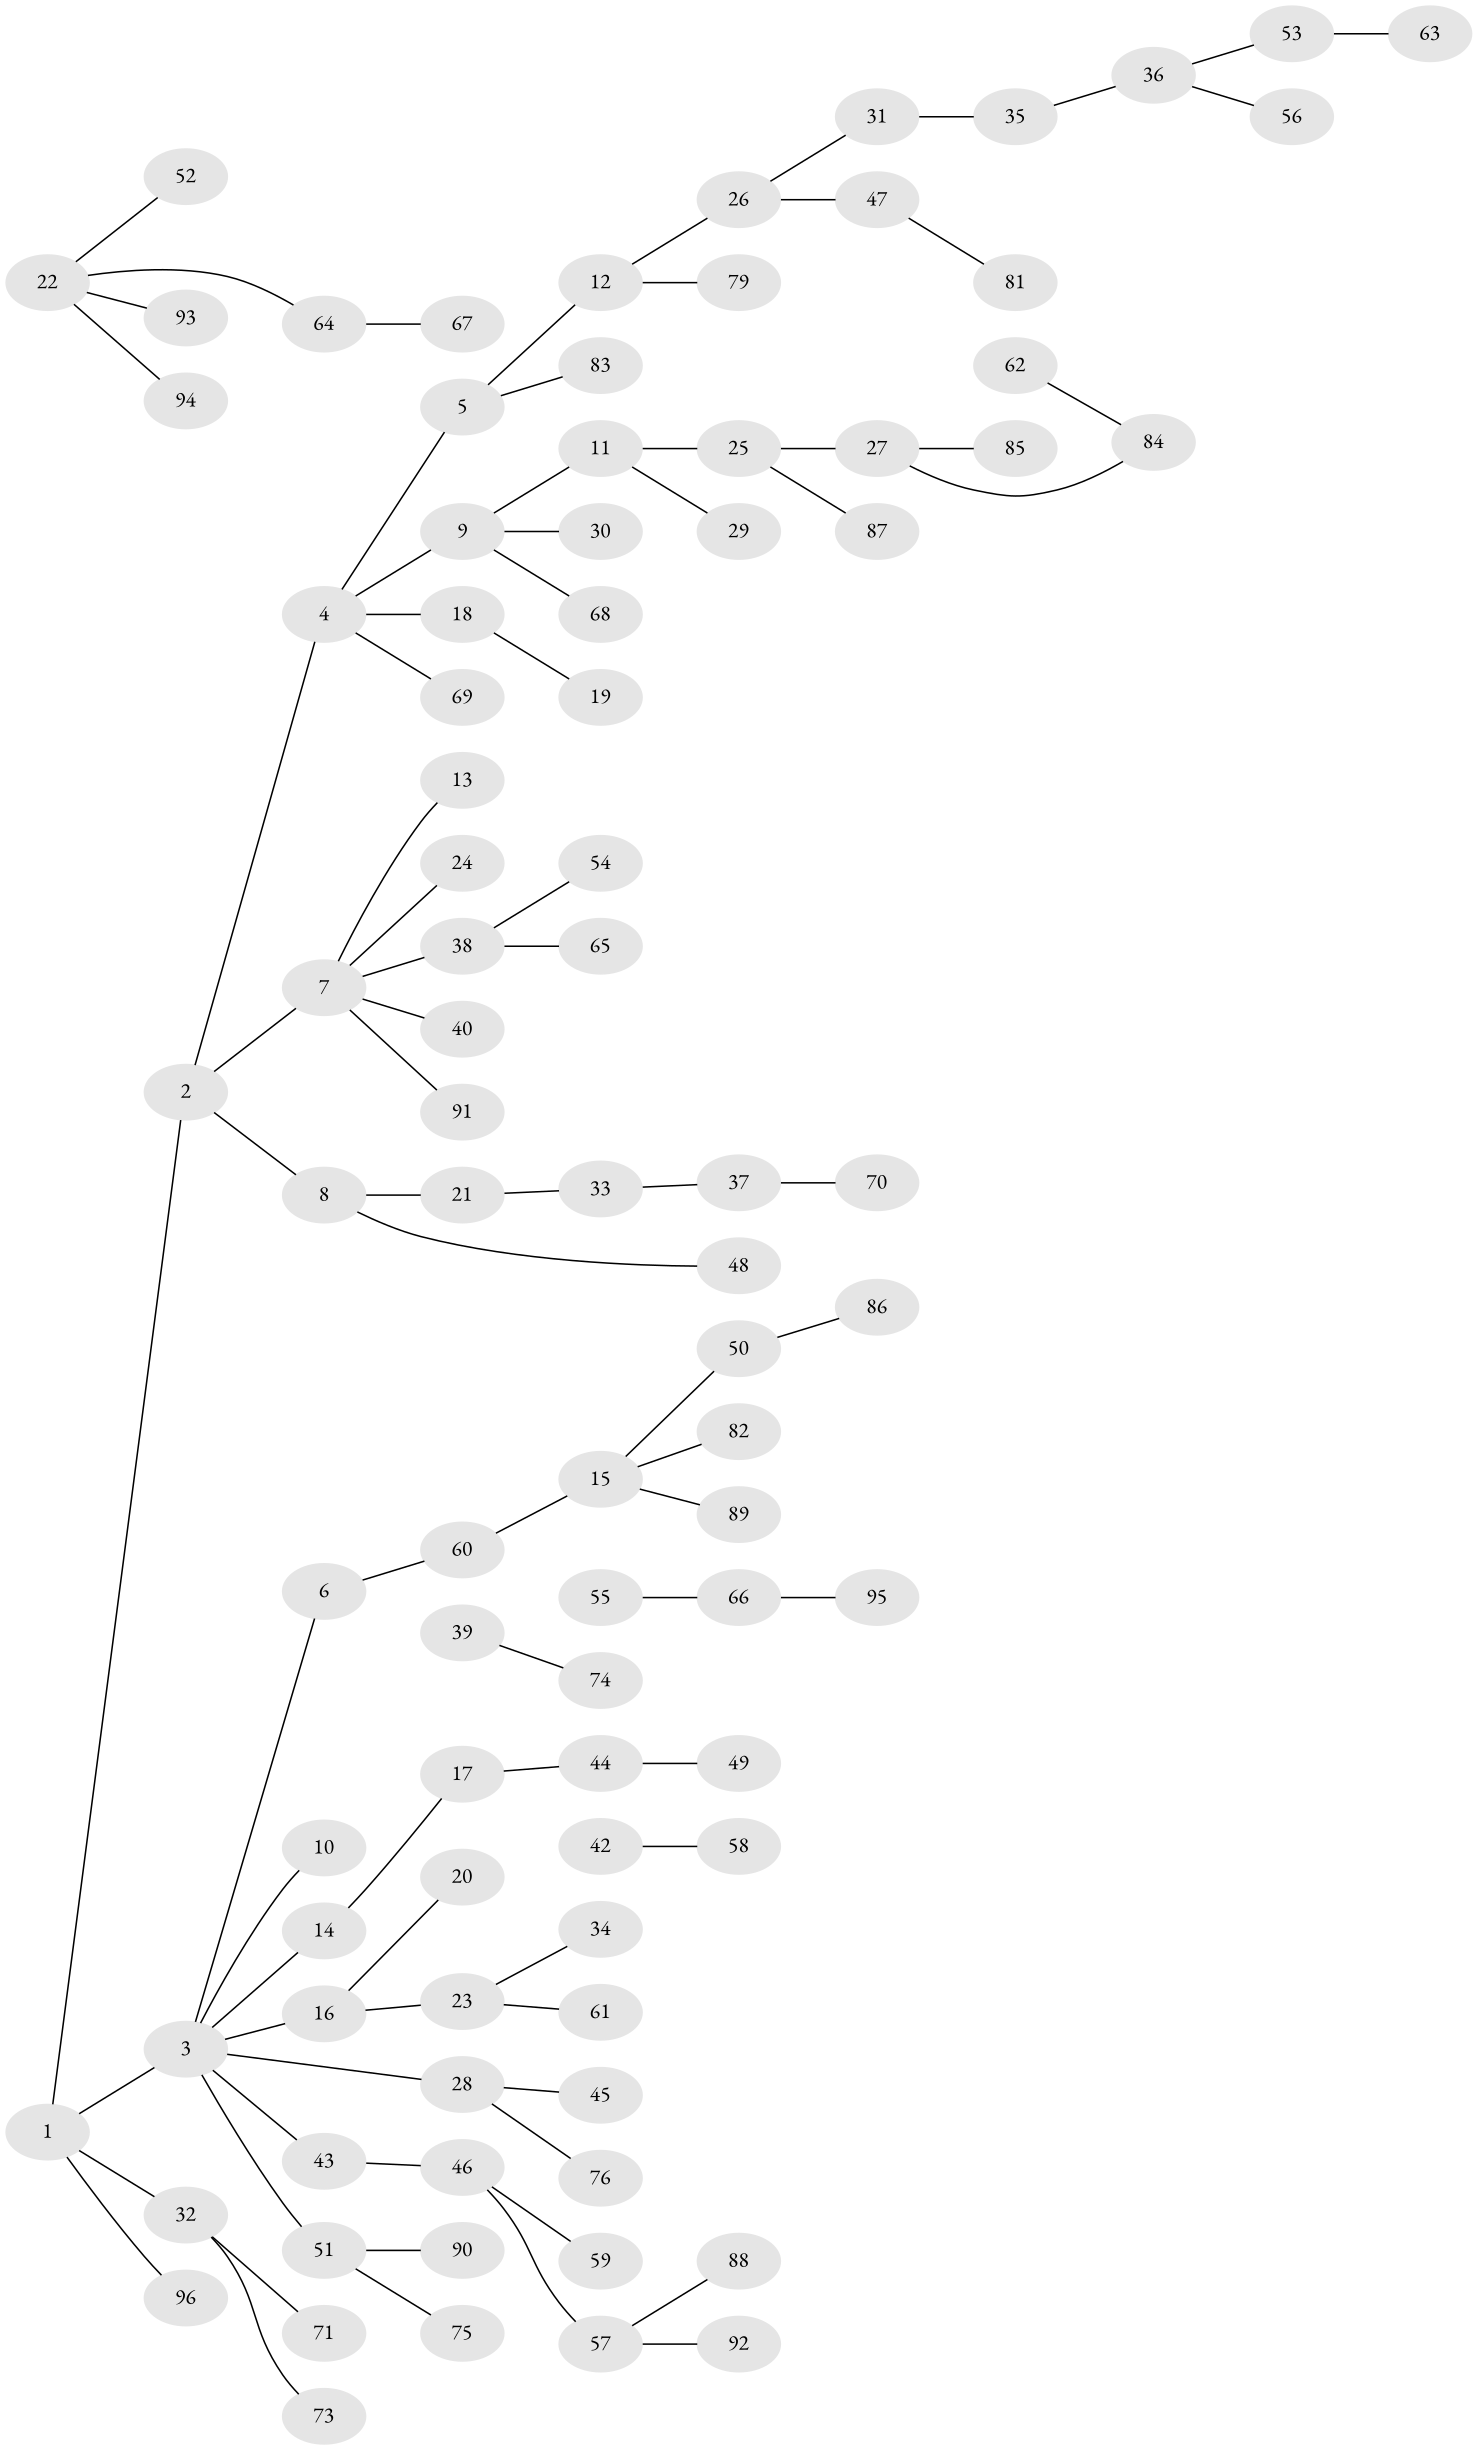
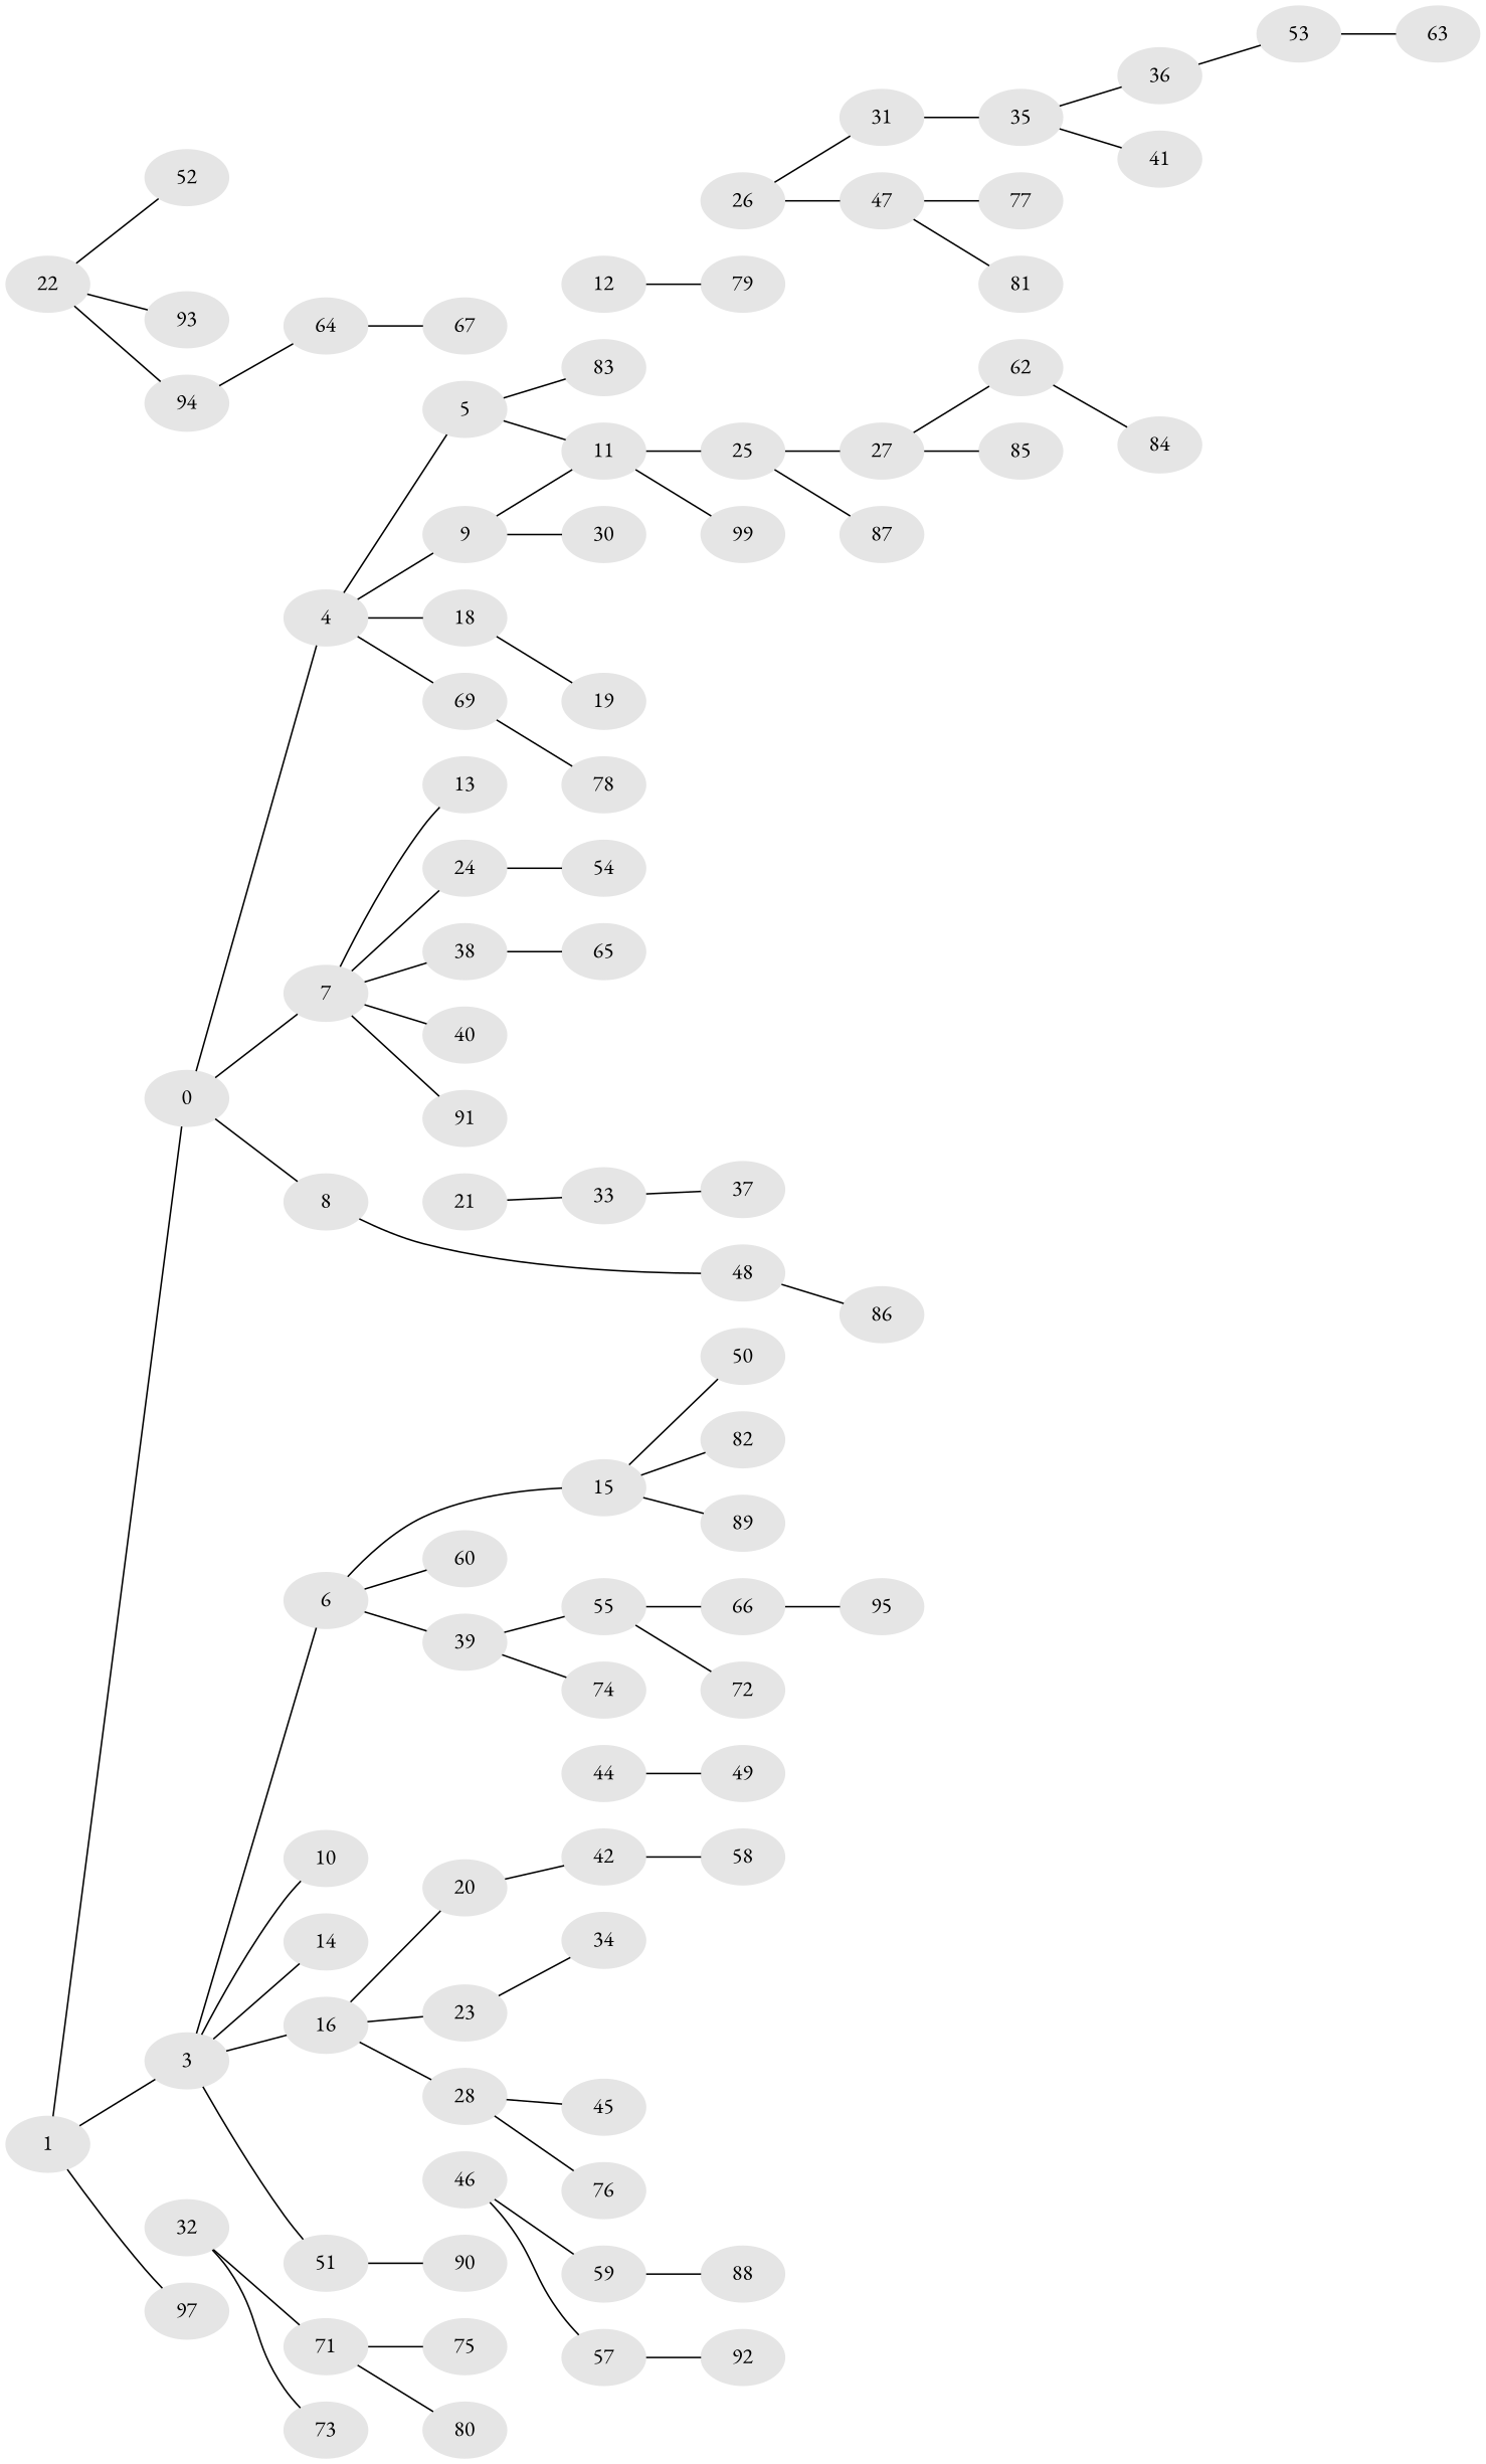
  graph {
    fontname="EB Garamond"
    rankdir=LR
    node [color=gray90 fontname="EB Garamond" style=filled]
    edge [fontname="EB Garamond"]
    1
-   2
+   2 [label=0]
    3
    32
-   96
+   96 [label=97]
    4
    7
    8
    6
    10
    14
    16
-   43
    51
    71
    73
    5
    9
    18
    69
    13
    24
    38
    40
    91
    21
    48
    15
    39
    60
-   17
    20
    23
    28
    46
    75
    90
    12
    83
    11
    30
-   68
    19
+   78
    26
    79
    50
    82
    89
    55
    74
    54
    65
    33
    86
    25
-   29
+   29 [label=99]
    22
    52
    64
    93
    94
    27
    87
    31
    47
    44
    42
    34
-   61
    45
    76
    49
    58
    37
    67
    62
    85
    35
+   77
    81
    84
    36
-   70
+   41
+   80
    53
-   56
    63
    66
+   72
    57
    59
    88
    92
    95
    1 -- 2
    1 -- 3
-   1 -- 32
    1 -- 96
    2 -- 4
    2 -- 7
    2 -- 8
    3 -- 6
    3 -- 10
    3 -- 14
    3 -- 16
-   3 -- 43
    3 -- 51
    32 -- 71
    32 -- 73
    4 -- 5
    4 -- 9
    4 -- 18
    4 -- 69
    7 -- 13
    7 -- 24
    7 -- 38
    7 -- 40
    7 -- 91
-   8 -- 21
    8 -- 48
-   60 -- 15
+   6 -- 15
+   6 -- 39
    6 -- 60
-   14 -- 17
    16 -- 20
    16 -- 23
-   3 -- 28
-   43 -- 46
-   51 -- 75
+   16 -- 28
+   71 -- 75
    51 -- 90
-   5 -- 12
+   71 -- 80
+   5 -- 11
    5 -- 83
    9 -- 11
    9 -- 30
-   9 -- 68
    18 -- 19
-   38 -- 54
+   69 -- 78
+   24 -- 54
    38 -- 65
    21 -- 33
-   50 -- 86
+   48 -- 86
    15 -- 50
    15 -- 82
    15 -- 89
+   39 -- 55
    39 -- 74
-   17 -- 44
+   20 -- 42
    23 -- 34
-   23 -- 61
    28 -- 45
    28 -- 76
    46 -- 57
    46 -- 59
-   12 -- 26
    12 -- 79
    11 -- 25
    11 -- 29
    26 -- 31
    26 -- 47
    55 -- 66
+   55 -- 72
    33 -- 37
    25 -- 27
    25 -- 87
    22 -- 52
-   22 -- 64
+   94 -- 64
    22 -- 93
    22 -- 94
    64 -- 67
-   27 -- 84
+   27 -- 62
    27 -- 85
    31 -- 35
+   47 -- 77
    47 -- 81
    44 -- 49
    42 -- 58
-   37 -- 70
    62 -- 84
    35 -- 36
+   35 -- 41
    36 -- 53
-   36 -- 56
    53 -- 63
    66 -- 95
-   57 -- 88
+   59 -- 88
    57 -- 92
  }
